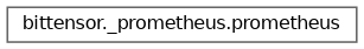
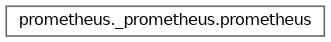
  digraph {
    rankdir=TB
-   n1 [color=grey40 fillcolor=white fontname=Helvetica fontsize=10 height=0.2 label="bittensor._prometheus.prometheus" shape=box style=filled width=0.4]
+   n1 [color=grey40 fillcolor=white fontname=Helvetica fontsize=10 height=0.2 label="prometheus._prometheus.prometheus" shape=box style=filled width=0.4]
  }
